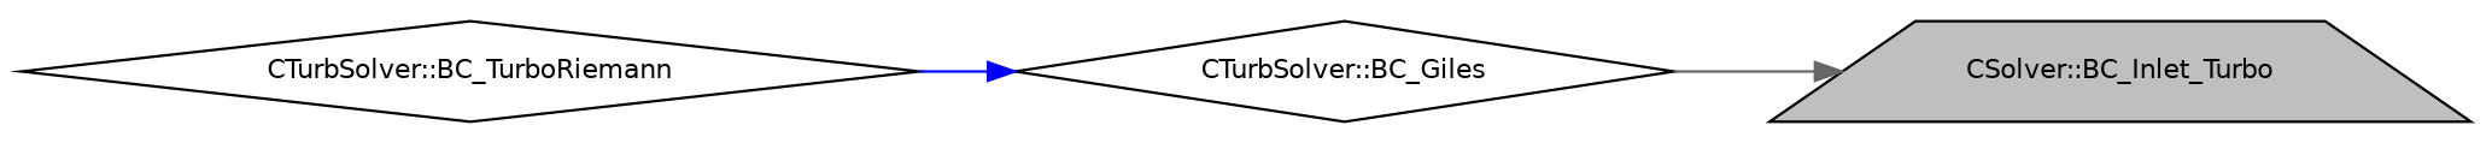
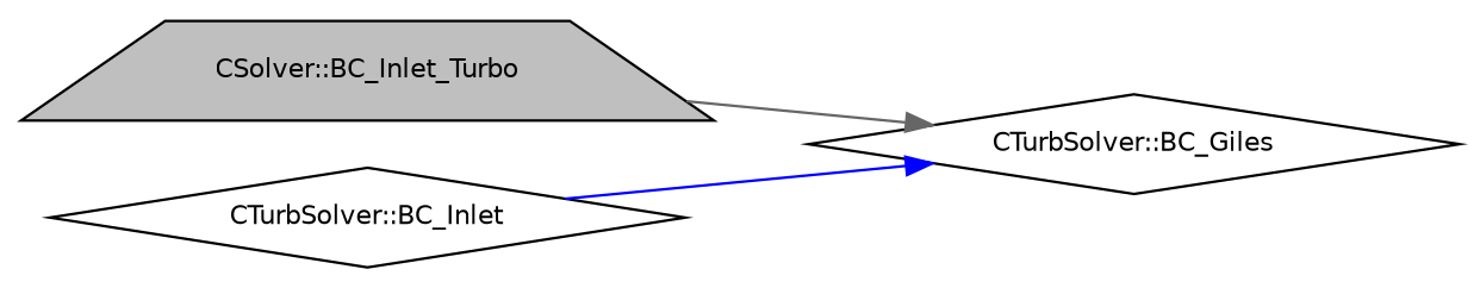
  digraph {
    rankdir=RL
    node [color=black fillcolor=white fontname=Helvetica fontsize=10 shape=diamond style=filled]
    edge [dir=back fontname=Helvetica fontsize=10 labelfontname=Helvetica labelfontsize=10 style=solid]
    n1 [fillcolor=grey75 fontcolor=black height=0.2 label="CSolver::BC_Inlet_Turbo" shape=trapezium width=0.4]
    n2 [height=0.2 label="CTurbSolver::BC_Giles" width=0.4]
-   n3 [height=0.2 label="CTurbSolver::BC_TurboRiemann" width=0.4]
-   n1 -> n2 [color=gray40]
+   n3 [height=0.2 label="CTurbSolver::BC_Inlet" width=0.4]
+   n2 -> n1 [color=gray40]
    n2 -> n3 [color=blue]
  }
